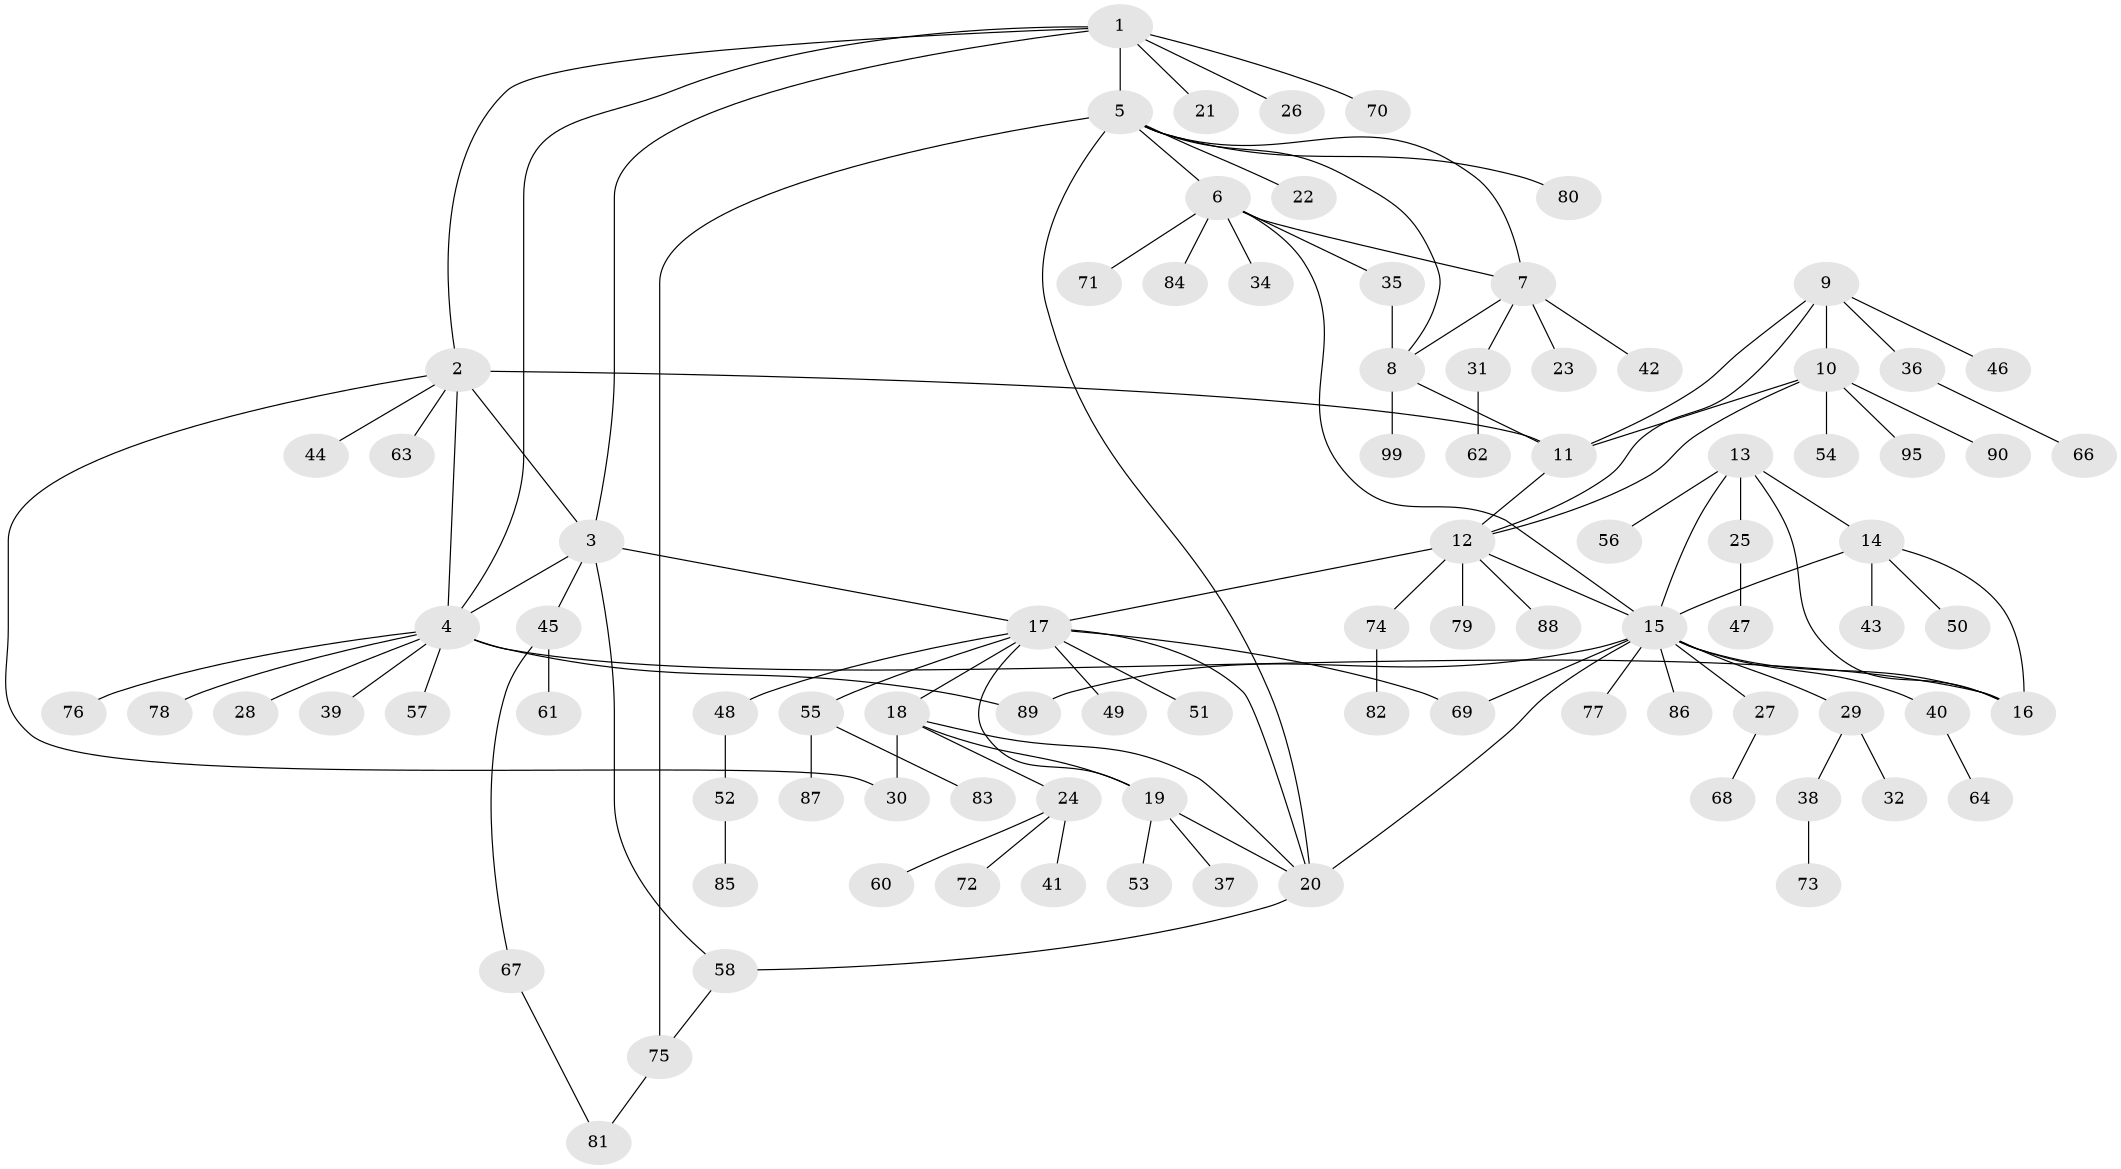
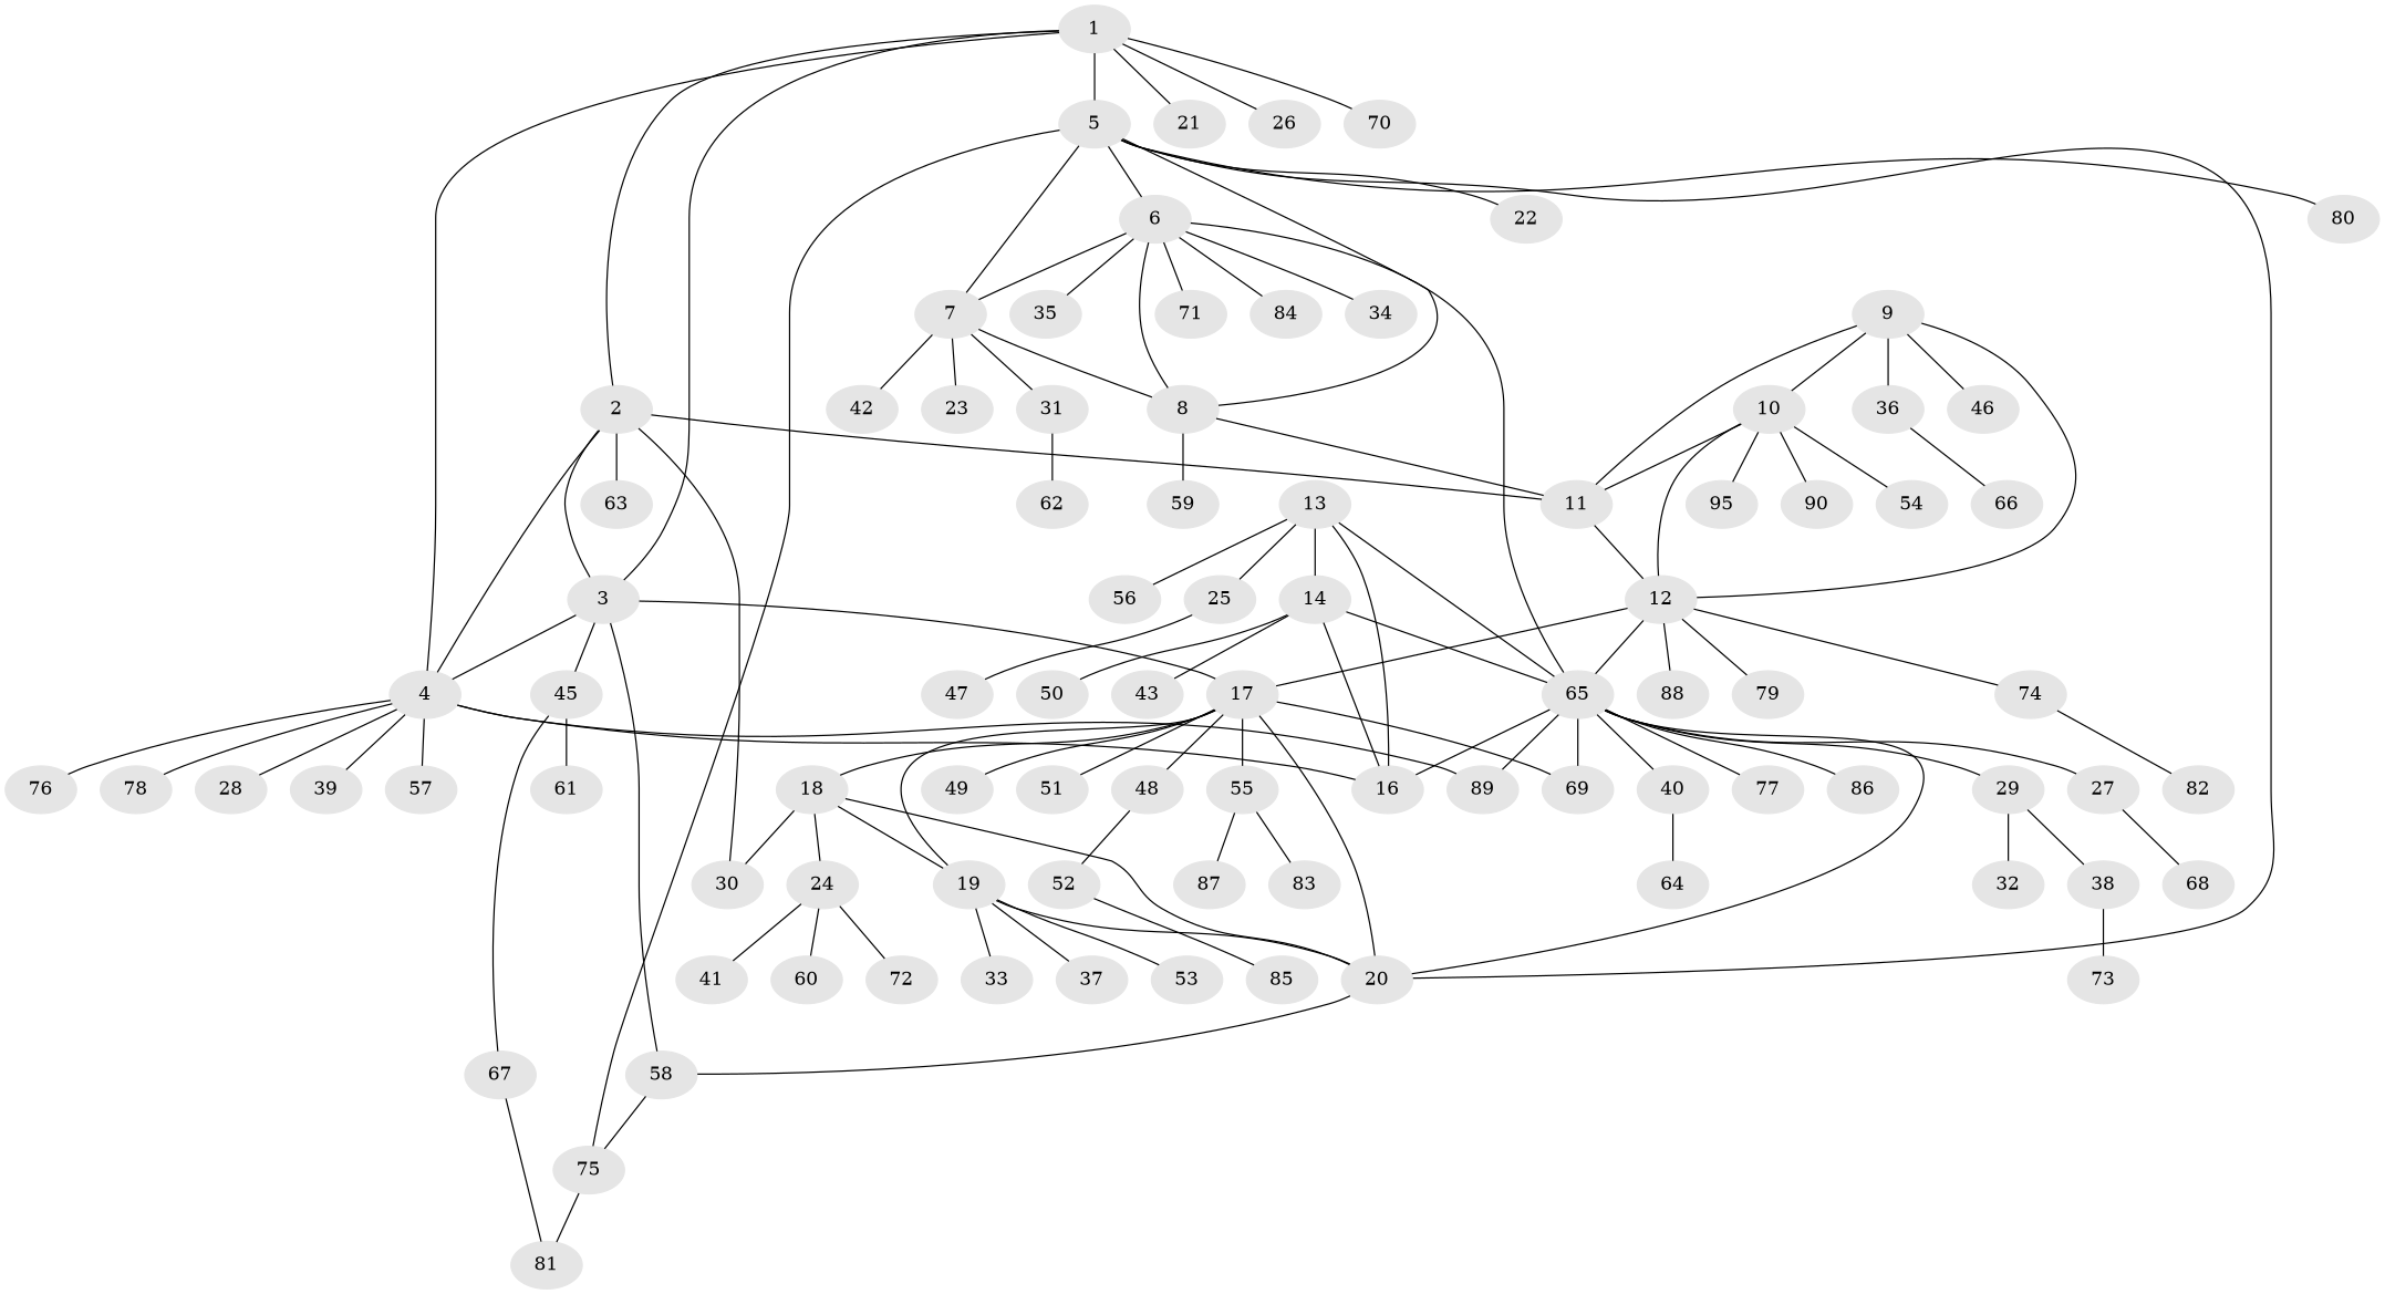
  graph {
    fontname="DejaVu Serif"
    node [color=gray90 fontname="DejaVu Serif" style=filled]
    edge [fontname="DejaVu Serif"]
    1
    2
    3
    4
    5
    21
    26
    70
    11
    30
-   44
    63
    17
    45
    58
    16
    28
    39
    57
    76
    78
    89
    6
    7
    8
    20
    22
    75
    80
    12
    69
    18
    19
    48
    49
    51
    55
    61
    67
-   15
+   15 [label=65]
    34
    35
    71
    84
    23
    31
    42
-   59 [label=99]
+   59
    81
    27
    29
    40
    77
    86
    62
    9
    10
    36
    46
    54
    n61 [label=95]
    90
    74
    79
    88
    66
    82
    13
    14
    25
    56
    43
    50
    47
    68
    32
    38
    64
    24
+   33
    37
    53
    52
    83
    87
    41
    60
    72
    73
    85
    1 -- 2
    1 -- 3
    1 -- 4
    1 -- 5
    1 -- 21
    1 -- 26
    1 -- 70
    2 -- 3
    2 -- 4
    2 -- 11
    2 -- 30
-   2 -- 44
    2 -- 63
    3 -- 4
    3 -- 17
    3 -- 45
    3 -- 58
    4 -- 16
    4 -- 28
    4 -- 39
    4 -- 57
    4 -- 76
    4 -- 78
    4 -- 89
    5 -- 6
    5 -- 7
    5 -- 8
    5 -- 20
    5 -- 22
    5 -- 75
    5 -- 80
    11 -- 12
    17 -- 20
    17 -- 69
    17 -- 18
    17 -- 19
    17 -- 48
    17 -- 49
    17 -- 51
    17 -- 55
    45 -- 61
    45 -- 67
    58 -- 75
    6 -- 7
-   35 -- 8
+   6 -- 8
    6 -- 15
    6 -- 34
    6 -- 35
    6 -- 71
    6 -- 84
    7 -- 8
    7 -- 23
    7 -- 31
    7 -- 42
    8 -- 11
    8 -- 59
    20 -- 58
    75 -- 81
    12 -- 17
    12 -- 15
    12 -- 74
    12 -- 79
    12 -- 88
    18 -- 30
    18 -- 20
    18 -- 19
    18 -- 24
    19 -- 20
+   19 -- 33
    19 -- 37
    19 -- 53
    48 -- 52
    55 -- 83
    55 -- 87
    67 -- 81
    15 -- 16
    15 -- 89
    15 -- 20
    15 -- 69
    15 -- 27
    15 -- 29
    15 -- 40
    15 -- 77
    15 -- 86
    31 -- 62
    27 -- 68
    29 -- 32
    29 -- 38
    40 -- 64
    9 -- 11
    9 -- 12
    9 -- 10
    9 -- 36
    9 -- 46
    10 -- 11
    10 -- 12
    10 -- 54
    10 -- n61
    10 -- 90
    36 -- 66
    74 -- 82
    13 -- 16
    13 -- 15
    13 -- 14
    13 -- 25
    13 -- 56
    14 -- 16
    14 -- 15
    14 -- 43
    14 -- 50
    25 -- 47
    38 -- 73
    24 -- 41
    24 -- 60
    24 -- 72
    52 -- 85
  }
